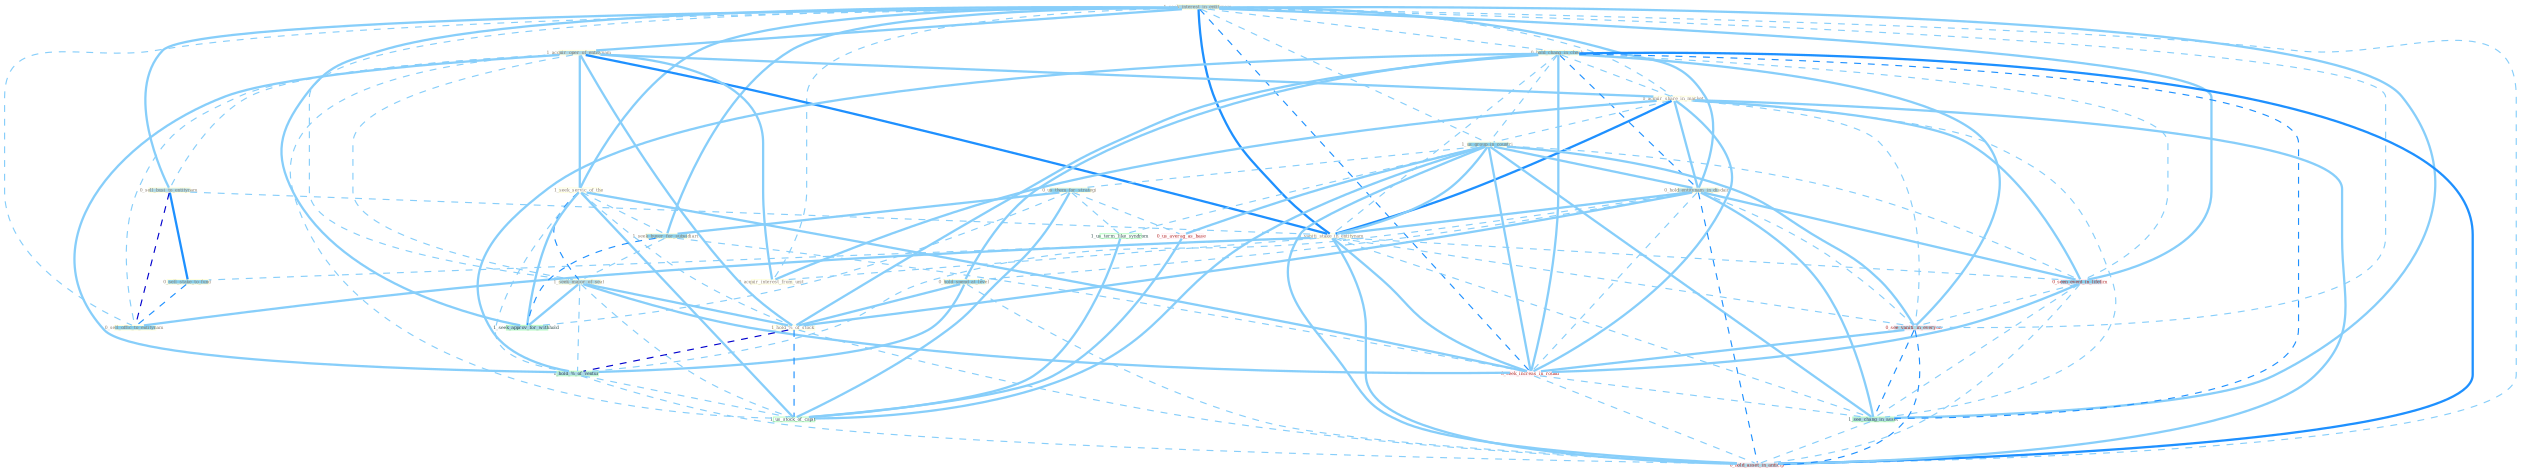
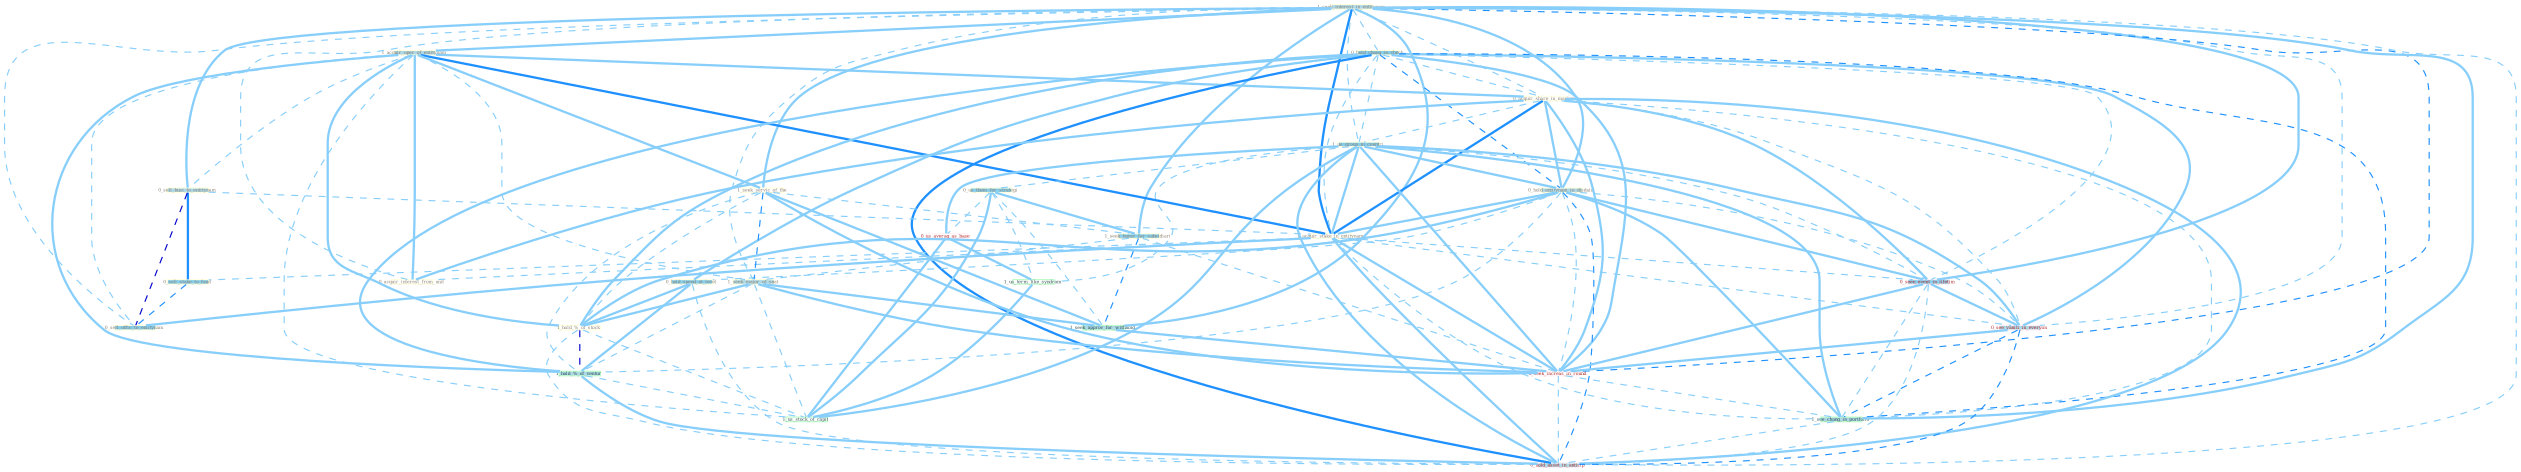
  graph {
    node [color="#ffffe0" fillcolor=lightblue fixedsize=true fontcolor="#8b7d6b" fontsize=4 shape=polygon style=filled]
    edge [color="#87cefa" style=dashed w=1]
    "1_seek_interest_in_entitynam " [height=.06 width=.5]
    "1_acquir_oper_of_entitynam " [height=.06 width=.5]
    "0_hold_chang_in_check " [fillcolor=skyblue height=.06 width=.5]
    "0_acquir_share_in_market " [fillcolor=white height=.06 width=.5]
    "1_us_group_in_countri " [fillcolor=skyblue height=.06 width=.5]
    "0_sell_busi_to_entitynam " [height=.06 width=.5]
    "0_hold_entitynam_in_disdain " [height=.06 width=.5]
-   "1_acquir_stake_in_entitynam " [fillcolor=white height=.06 width=.5 label="1_vaniti_stake_in_entitynam"]
+   "1_acquir_stake_in_entitynam " [fillcolor=white height=.06 width=.5]
    "0_us_them_for_strategi " [fillcolor=skyblue height=.06 width=.5]
    "1_seek_servic_of_the " [fillcolor=white height=.06 width=.5]
    "1_seek_buyer_for_subsidiari " [fillcolor=skyblue height=.06 width=.5]
    "1_seek_major_of_seat " [height=.06 width=.5]
    "0_sell_stake_to_fund " [fillcolor=skyblue height=.06 width=.5]
    "0_acquir_interest_from_unit " [fillcolor=white height=.06 width=.5]
    "0_hold_spend_at_level " [fillcolor=skyblue height=.06 width=.5]
    "1_hold_%_of_stock " [fillcolor=white height=.06 width=.5]
    "0_sell_offic_to_entitynam " [fillcolor=skyblue height=.06 width=.5]
    "0_seen_event_in_lifetim " [color="#fff0f5" fillcolor=skyblue fontcolor="#b22222" height=.06 width=.5]
    "0_us_averag_as_base " [color="#fff0f5" fillcolor=white fontcolor="#b22222" height=.06 width=.5]
    "0_see_vaniti_in_everyon " [color="#fff0f5" fontcolor="#b22222" height=.06 width=.5]
    "0_seek_increas_in_round " [color="#fff0f5" fillcolor=white fontcolor="#b22222" height=.06 width=.5]
    "0_hold_asset_in_anticip " [color="#fff0f5" fontcolor="#b22222" height=.06 width=.5]
    "1_seek_approv_for_withhold " [color="#BDFCC9" fontcolor="#2f4f4f" height=.06 width=.5]
-   "1_see_chang_in_portfolio " [color="#BDFCC9" fontcolor="#2f4f4f" height=.06 width=.5 label="1_see_chang_in_asset"]
+   "1_see_chang_in_portfolio " [color="#BDFCC9" fontcolor="#2f4f4f" height=.06 width=.5]
    "1_hold_%_of_ventur " [color="#BDFCC9" fontcolor="#2f4f4f" height=.06 width=.5]
    "1_us_stock_of_capit " [color="#BDFCC9" fillcolor=white fontcolor="#2f4f4f" height=.06 width=.5]
    "1_us_term_like_syndrom " [color="#BDFCC9" fillcolor=white fontcolor="#2f4f4f" height=.06 width=.5]
    subgraph sub_1 {
      "1_seek_interest_in_entitynam "
      "1_acquir_oper_of_entitynam "
      "0_hold_chang_in_check "
      "0_acquir_share_in_market "
      "1_us_group_in_countri "
      "0_sell_busi_to_entitynam "
      "0_hold_entitynam_in_disdain "
      "1_acquir_stake_in_entitynam "
      "0_us_them_for_strategi "
      "1_seek_servic_of_the "
      "1_seek_buyer_for_subsidiari "
      "1_seek_major_of_seat "
      "0_sell_stake_to_fund "
      "0_acquir_interest_from_unit "
      "0_hold_spend_at_level "
      "1_hold_%_of_stock "
      "0_sell_offic_to_entitynam "
    }
    subgraph sub_2 {
      "0_seen_event_in_lifetim "
      "0_us_averag_as_base "
      "0_see_vaniti_in_everyon "
      "0_seek_increas_in_round "
      "0_hold_asset_in_anticip "
    }
    "1_seek_interest_in_entitynam " -- "1_acquir_oper_of_entitynam " [style=bold]
    "1_seek_interest_in_entitynam " -- "0_hold_chang_in_check "
    "1_seek_interest_in_entitynam " -- "0_acquir_share_in_market "
    "1_seek_interest_in_entitynam " -- "1_us_group_in_countri "
    "1_seek_interest_in_entitynam " -- "0_sell_busi_to_entitynam " [style=bold]
    "1_seek_interest_in_entitynam " -- "0_hold_entitynam_in_disdain " [style=bold]
    "1_seek_interest_in_entitynam " -- "1_acquir_stake_in_entitynam " [color="#1e90ff" style=bold w=2]
    "1_seek_interest_in_entitynam " -- "1_seek_servic_of_the " [style=bold]
    "1_seek_interest_in_entitynam " -- "1_seek_buyer_for_subsidiari " [style=bold]
    "1_seek_interest_in_entitynam " -- "1_seek_major_of_seat "
    "1_seek_interest_in_entitynam " -- "0_acquir_interest_from_unit "
    "1_seek_interest_in_entitynam " -- "0_sell_offic_to_entitynam "
    "1_seek_interest_in_entitynam " -- "0_seen_event_in_lifetim " [style=bold]
    "1_seek_interest_in_entitynam " -- "0_see_vaniti_in_everyon "
    "1_seek_interest_in_entitynam " -- "0_seek_increas_in_round " [color="#1e90ff" w=2]
    "1_seek_interest_in_entitynam " -- "0_hold_asset_in_anticip "
    "1_seek_interest_in_entitynam " -- "1_seek_approv_for_withhold " [style=bold]
    "1_seek_interest_in_entitynam " -- "1_see_chang_in_portfolio " [style=bold]
    "1_acquir_oper_of_entitynam " -- "0_acquir_share_in_market " [style=bold]
    "1_acquir_oper_of_entitynam " -- "0_sell_busi_to_entitynam "
    "1_acquir_oper_of_entitynam " -- "1_acquir_stake_in_entitynam " [color="#1e90ff" style=bold w=2]
    "1_acquir_oper_of_entitynam " -- "1_seek_servic_of_the " [style=bold]
    "1_acquir_oper_of_entitynam " -- "1_seek_major_of_seat "
    "1_acquir_oper_of_entitynam " -- "0_acquir_interest_from_unit " [style=bold]
    "1_acquir_oper_of_entitynam " -- "1_hold_%_of_stock " [style=bold]
    "1_acquir_oper_of_entitynam " -- "0_sell_offic_to_entitynam "
    "1_acquir_oper_of_entitynam " -- "1_hold_%_of_ventur " [style=bold]
    "1_acquir_oper_of_entitynam " -- "1_us_stock_of_capit "
    "0_hold_chang_in_check " -- "0_acquir_share_in_market "
    "0_hold_chang_in_check " -- "1_us_group_in_countri "
    "0_hold_chang_in_check " -- "0_hold_entitynam_in_disdain " [color="#1e90ff" w=2]
    "0_hold_chang_in_check " -- "1_acquir_stake_in_entitynam "
    "0_hold_chang_in_check " -- "0_hold_spend_at_level " [style=bold]
    "0_hold_chang_in_check " -- "1_hold_%_of_stock " [style=bold]
    "0_hold_chang_in_check " -- "0_seen_event_in_lifetim "
    "0_hold_chang_in_check " -- "0_see_vaniti_in_everyon " [style=bold]
    "0_hold_chang_in_check " -- "0_seek_increas_in_round " [style=bold]
    "0_hold_chang_in_check " -- "0_hold_asset_in_anticip " [color="#1e90ff" style=bold w=2]
    "0_hold_chang_in_check " -- "1_see_chang_in_portfolio " [color="#1e90ff" w=2]
    "0_hold_chang_in_check " -- "1_hold_%_of_ventur " [style=bold]
    "0_acquir_share_in_market " -- "1_us_group_in_countri "
    "0_acquir_share_in_market " -- "0_hold_entitynam_in_disdain " [style=bold]
    "0_acquir_share_in_market " -- "1_acquir_stake_in_entitynam " [color="#1e90ff" style=bold w=2]
    "0_acquir_share_in_market " -- "0_acquir_interest_from_unit " [style=bold]
    "0_acquir_share_in_market " -- "0_seen_event_in_lifetim " [style=bold]
    "0_acquir_share_in_market " -- "0_see_vaniti_in_everyon "
    "0_acquir_share_in_market " -- "0_seek_increas_in_round " [style=bold]
    "0_acquir_share_in_market " -- "0_hold_asset_in_anticip " [style=bold]
    "0_acquir_share_in_market " -- "1_see_chang_in_portfolio "
    "1_us_group_in_countri " -- "0_hold_entitynam_in_disdain " [style=bold]
    "1_us_group_in_countri " -- "1_acquir_stake_in_entitynam " [style=bold]
    "1_us_group_in_countri " -- "0_us_them_for_strategi "
    "1_us_group_in_countri " -- "0_seen_event_in_lifetim "
    "1_us_group_in_countri " -- "0_us_averag_as_base " [style=bold]
    "1_us_group_in_countri " -- "0_see_vaniti_in_everyon " [style=bold]
    "1_us_group_in_countri " -- "0_seek_increas_in_round " [style=bold]
    "1_us_group_in_countri " -- "0_hold_asset_in_anticip " [style=bold]
    "1_us_group_in_countri " -- "1_see_chang_in_portfolio " [style=bold]
    "1_us_group_in_countri " -- "1_us_stock_of_capit " [style=bold]
    "1_us_group_in_countri " -- "1_us_term_like_syndrom "
    "0_sell_busi_to_entitynam " -- "1_acquir_stake_in_entitynam "
    "0_sell_busi_to_entitynam " -- "0_sell_stake_to_fund " [color="#1e90ff" style=bold w=2]
    "0_sell_busi_to_entitynam " -- "0_sell_offic_to_entitynam " [color="#0000cd" w=3]
    "0_hold_entitynam_in_disdain " -- "1_acquir_stake_in_entitynam " [style=bold]
    "0_hold_entitynam_in_disdain " -- "0_hold_spend_at_level "
    "0_hold_entitynam_in_disdain " -- "1_hold_%_of_stock " [style=bold]
    "0_hold_entitynam_in_disdain " -- "0_seen_event_in_lifetim " [style=bold]
    "0_hold_entitynam_in_disdain " -- "0_see_vaniti_in_everyon "
    "0_hold_entitynam_in_disdain " -- "0_seek_increas_in_round "
    "0_hold_entitynam_in_disdain " -- "0_hold_asset_in_anticip " [color="#1e90ff" w=2]
    "0_hold_entitynam_in_disdain " -- "1_see_chang_in_portfolio " [style=bold]
    "0_hold_entitynam_in_disdain " -- "1_hold_%_of_ventur "
    "1_acquir_stake_in_entitynam " -- "0_sell_stake_to_fund "
    "1_acquir_stake_in_entitynam " -- "0_acquir_interest_from_unit "
    "1_acquir_stake_in_entitynam " -- "0_sell_offic_to_entitynam " [style=bold]
    "1_acquir_stake_in_entitynam " -- "0_seen_event_in_lifetim "
    "1_acquir_stake_in_entitynam " -- "0_see_vaniti_in_everyon "
    "1_acquir_stake_in_entitynam " -- "0_seek_increas_in_round " [style=bold]
    "1_acquir_stake_in_entitynam " -- "0_hold_asset_in_anticip " [style=bold]
    "1_acquir_stake_in_entitynam " -- "1_see_chang_in_portfolio "
    "0_us_them_for_strategi " -- "1_seek_buyer_for_subsidiari " [style=bold]
    "0_us_them_for_strategi " -- "0_us_averag_as_base "
    "0_us_them_for_strategi " -- "1_seek_approv_for_withhold "
    "0_us_them_for_strategi " -- "1_us_stock_of_capit " [style=bold]
    "0_us_them_for_strategi " -- "1_us_term_like_syndrom "
    "1_seek_servic_of_the " -- "1_seek_buyer_for_subsidiari "
    "1_seek_servic_of_the " -- "1_seek_major_of_seat " [color="#1e90ff" w=2]
    "1_seek_servic_of_the " -- "1_hold_%_of_stock "
    "1_seek_servic_of_the " -- "0_seek_increas_in_round " [style=bold]
    "1_seek_servic_of_the " -- "1_seek_approv_for_withhold " [style=bold]
    "1_seek_servic_of_the " -- "1_hold_%_of_ventur "
-   "1_seek_servic_of_the " -- "1_us_stock_of_capit " [style=bold]
    "1_seek_buyer_for_subsidiari " -- "1_seek_major_of_seat "
    "1_seek_buyer_for_subsidiari " -- "0_seek_increas_in_round "
    "1_seek_buyer_for_subsidiari " -- "1_seek_approv_for_withhold " [color="#1e90ff" w=2]
    "1_seek_major_of_seat " -- "1_hold_%_of_stock " [style=bold]
    "1_seek_major_of_seat " -- "0_seek_increas_in_round " [style=bold]
    "1_seek_major_of_seat " -- "1_seek_approv_for_withhold " [style=bold]
    "1_seek_major_of_seat " -- "1_hold_%_of_ventur "
    "1_seek_major_of_seat " -- "1_us_stock_of_capit "
    "0_sell_stake_to_fund " -- "0_sell_offic_to_entitynam " [color="#1e90ff" w=2]
    "0_hold_spend_at_level " -- "1_hold_%_of_stock " [style=bold]
    "0_hold_spend_at_level " -- "0_hold_asset_in_anticip "
    "0_hold_spend_at_level " -- "1_hold_%_of_ventur " [style=bold]
    "1_hold_%_of_stock " -- "0_hold_asset_in_anticip "
    "1_hold_%_of_stock " -- "1_hold_%_of_ventur " [color="#0000cd" w=3]
-   "1_hold_%_of_stock " -- "1_us_stock_of_capit " [color="#1e90ff"]
-   "0_seen_event_in_lifetim " -- "0_see_vaniti_in_everyon "
+   "1_hold_%_of_stock " -- "1_us_stock_of_capit "
+   "0_seen_event_in_lifetim " -- "0_see_vaniti_in_everyon " [style=bold]
    "0_seen_event_in_lifetim " -- "0_seek_increas_in_round " [style=bold]
    "0_seen_event_in_lifetim " -- "0_hold_asset_in_anticip "
    "0_seen_event_in_lifetim " -- "1_see_chang_in_portfolio "
    "0_us_averag_as_base " -- "1_us_stock_of_capit " [style=bold]
+   "0_us_averag_as_base " -- "1_us_term_like_syndrom " [style=bold]
    "0_see_vaniti_in_everyon " -- "0_seek_increas_in_round " [style=bold]
    "0_see_vaniti_in_everyon " -- "0_hold_asset_in_anticip " [color="#1e90ff"]
    "0_see_vaniti_in_everyon " -- "1_see_chang_in_portfolio " [color="#1e90ff" w=2]
    "0_seek_increas_in_round " -- "0_hold_asset_in_anticip "
    "0_seek_increas_in_round " -- "1_see_chang_in_portfolio "
+   "1_seek_approv_for_withhold " -- "0_seek_increas_in_round " [style=bold]
    "1_see_chang_in_portfolio " -- "0_hold_asset_in_anticip "
-   "1_hold_%_of_ventur " -- "0_hold_asset_in_anticip "
+   "1_hold_%_of_ventur " -- "0_hold_asset_in_anticip " [style=bold]
    "1_hold_%_of_ventur " -- "1_us_stock_of_capit "
    "1_us_term_like_syndrom " -- "1_us_stock_of_capit " [style=bold]
  }
